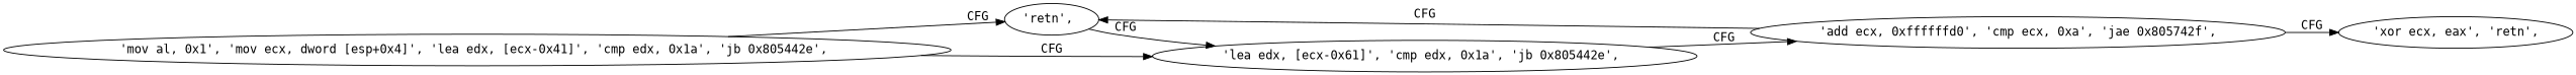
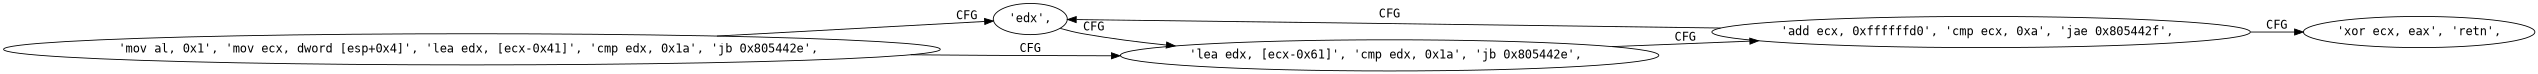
  digraph {
    fontname="DejaVu Sans Mono"
    rankdir=LR
    node [fontname="DejaVu Sans Mono"]
    edge [fontname="DejaVu Sans Mono"]
    n1 [label="'mov al, 0x1', 'mov ecx, dword [esp+0x4]', 'lea edx, [ecx-0x41]', 'cmp edx, 0x1a', 'jb 0x805442e', "]
-   n2 [label="'retn', "]
+   n2 [label="'edx',"]
    n3 [label="'lea edx, [ecx-0x61]', 'cmp edx, 0x1a', 'jb 0x805442e', "]
-   n4 [label="'add ecx, 0xffffffd0', 'cmp ecx, 0xa', 'jae 0x805742f',"]
+   n4 [label="'add ecx, 0xffffffd0', 'cmp ecx, 0xa', 'jae 0x805442f', "]
    n5 [label="'xor ecx, eax', 'retn',"]
    n1 -> n2 [label=CFG]
    n1 -> n3 [label=CFG]
    n2 -> n3 [label=CFG]
    n3 -> n4 [label=CFG]
    n4 -> n2 [label=CFG]
    n4 -> n5 [label=CFG]
  }
